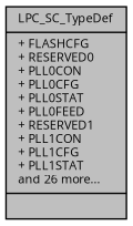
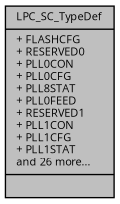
  digraph {
    fontname="Open Sans"
-   n1 [color=black fillcolor=grey75 fontcolor=black fontname="Open Sans" fontsize=8 height=0.2 label="{LPC_SC_TypeDef\n|+ FLASHCFG\l+ RESERVED0\l+ PLL0CON\l+ PLL0CFG\l+ PLL0STAT\l+ PLL0FEED\l+ RESERVED1\l+ PLL1CON\l+ PLL1CFG\l+ PLL1STAT\land 26 more...\l|}" shape=record style=filled width=0.4]
+   n1 [color=black fillcolor=grey75 fontcolor=black fontname="Open Sans" fontsize=8 height=0.2 label="{LPC_SC_TypeDef\n|+ FLASHCFG\l+ RESERVED0\l+ PLL0CON\l+ PLL0CFG\l+ PLL8STAT\l+ PLL0FEED\l+ RESERVED1\l+ PLL1CON\l+ PLL1CFG\l+ PLL1STAT\land 26 more...\l|}" shape=record style=filled width=0.4]
  }
